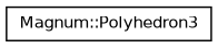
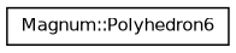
  digraph {
    rankdir=TB
-   n1 [color=black fillcolor=white fontname=Helvetica fontsize=10 height=0.2 label="Magnum::Polyhedron3" shape=record style=filled width=0.4]
+   n1 [color=black fillcolor=white fontname=Helvetica fontsize=10 height=0.2 label="Magnum::Polyhedron6" shape=record style=filled width=0.4]
  }
